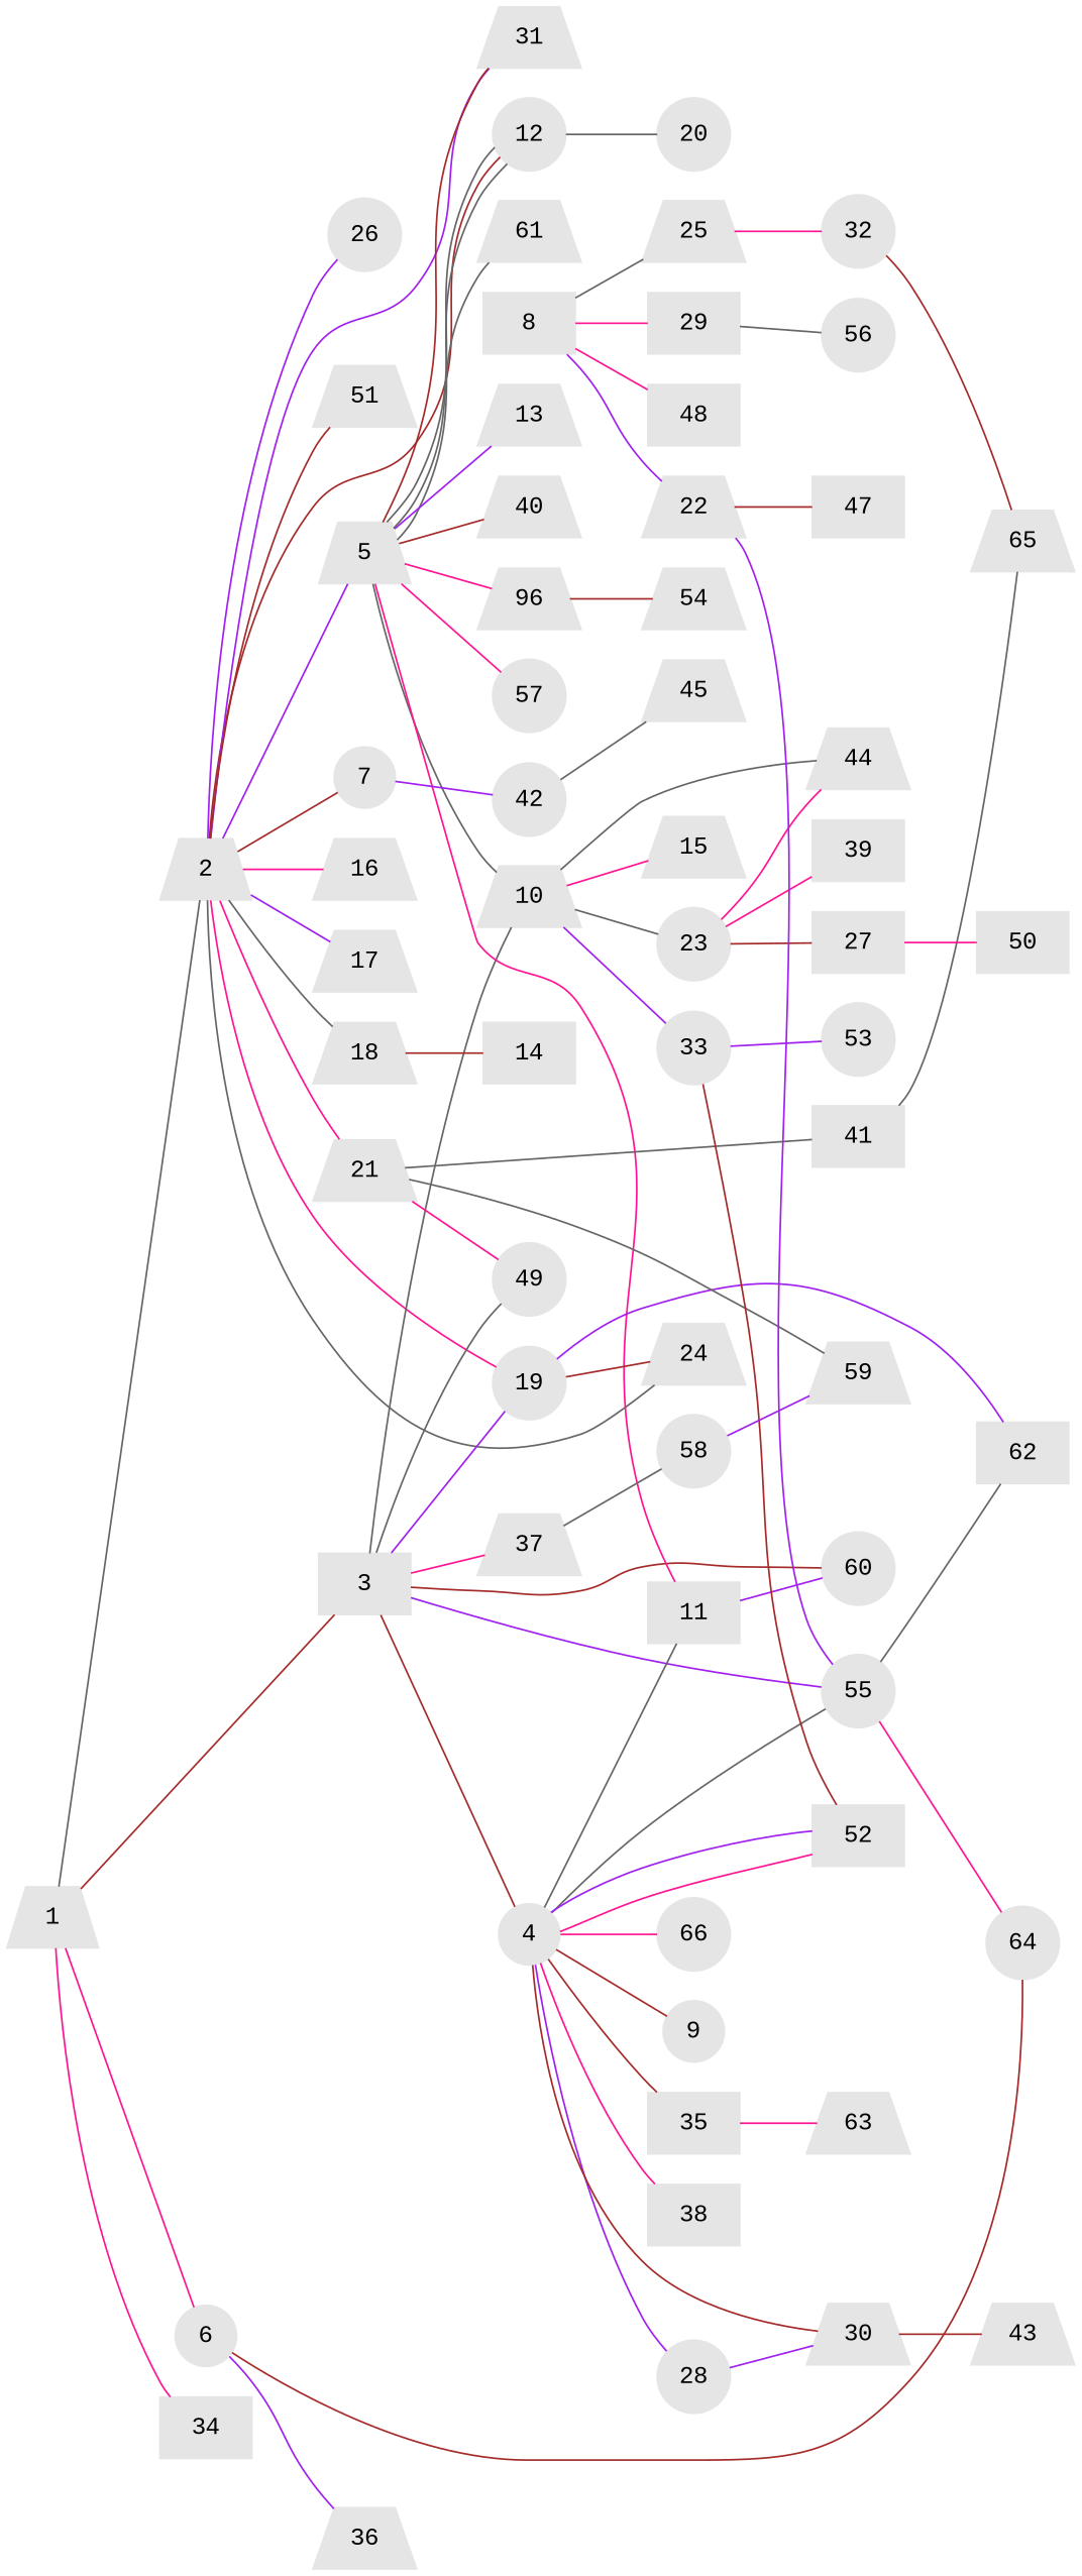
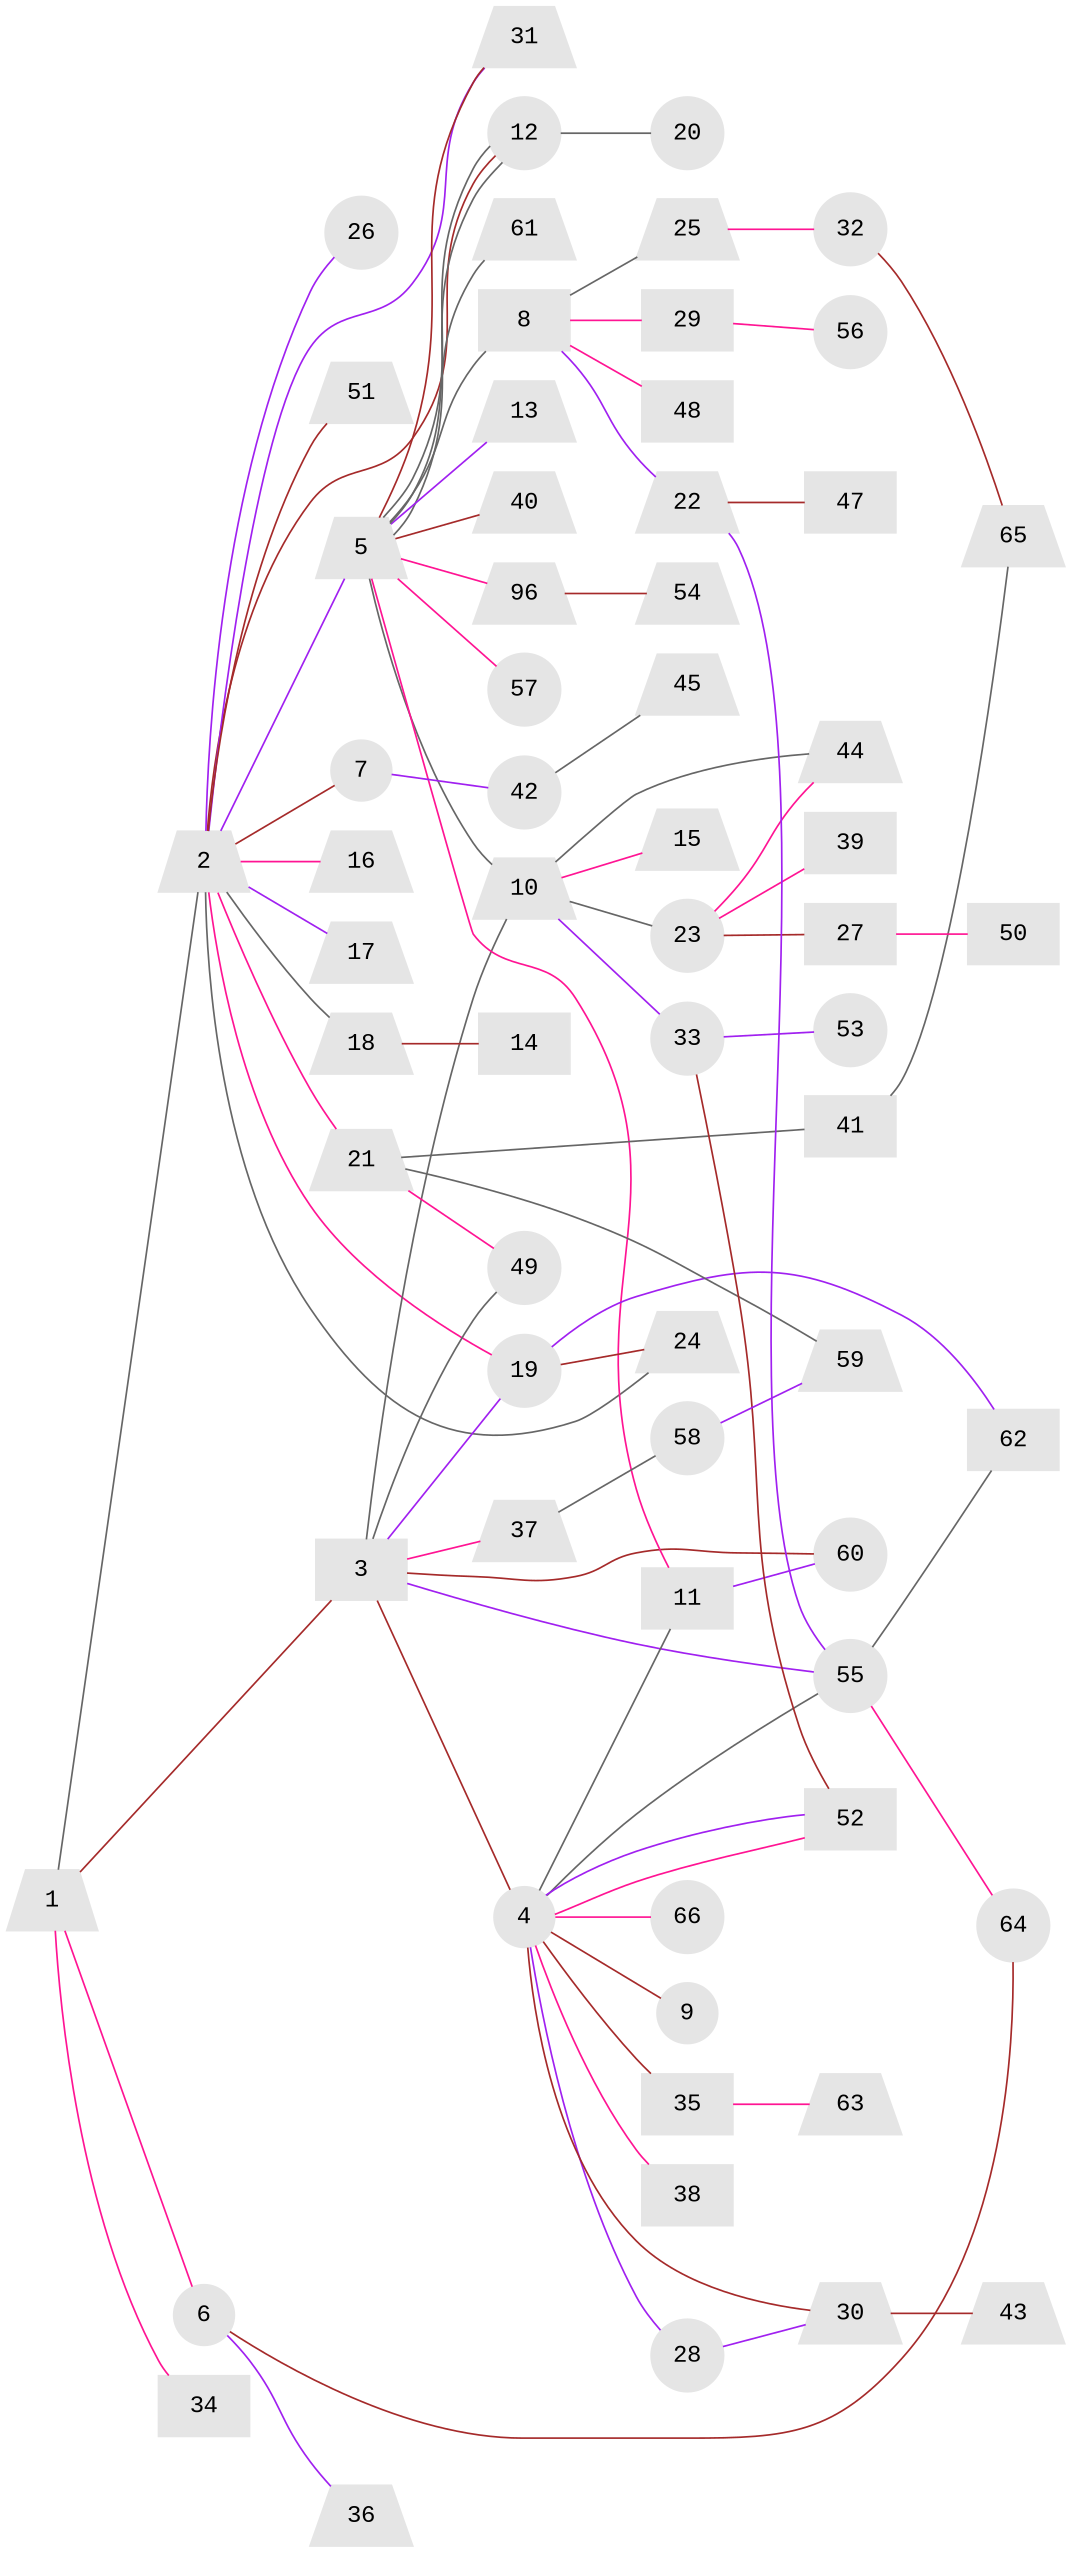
  graph {
    fontname="Liberation Mono"
    rankdir=LR
    node [color=gray90 fontname="Liberation Mono" shape=trapezium style=filled]
    edge [color=gray40 fontname="Liberation Mono"]
    1
    2
    3 [shape=box]
    6 [shape=circle]
    34 [shape=box]
    5
    7 [shape=circle]
    12 [shape=circle]
    16
    17
    18
    19 [shape=circle]
    21
    24
    26 [shape=circle]
    31
    51
    4 [shape=circle]
    10
    37
    49 [shape=circle]
    55 [shape=circle]
    60 [shape=circle]
    36
    64 [shape=circle]
    11 [shape=box]
    8 [shape=box]
    13
    40
    n30 [label=96]
    57 [shape=circle]
    61
    42 [shape=circle]
    20 [shape=circle]
    14 [shape=box]
    62 [shape=box]
    41 [shape=box]
    59
    9 [shape=circle]
    28 [shape=circle]
    30
    35 [shape=box]
    38 [shape=box]
    52 [shape=box]
    66 [shape=circle]
    15
    23 [shape=circle]
    33 [shape=circle]
    44
    58 [shape=circle]
    43
    63
    22
    25
    29 [shape=box]
    48 [shape=box]
    54
    45
    47 [shape=box]
    32 [shape=circle]
    56 [shape=circle]
    27 [shape=box]
    39 [shape=box]
    53 [shape=circle]
    65
    50 [shape=box]
    1 -- 2
    1 -- 3 [color=brown]
    1 -- 6 [color=deeppink]
    1 -- 34 [color=deeppink]
    2 -- 5 [color=purple]
    2 -- 7 [color=brown]
    2 -- 12 [color=brown]
    2 -- 16 [color=deeppink]
    2 -- 17 [color=purple]
    2 -- 18
    2 -- 19 [color=deeppink]
    2 -- 21 [color=deeppink]
    2 -- 24
    2 -- 26 [color=purple]
    2 -- 31 [color=purple]
    2 -- 51 [color=brown]
    3 -- 19 [color=purple]
    3 -- 4 [color=brown]
    3 -- 10
    3 -- 37 [color=deeppink]
    3 -- 49
    3 -- 55 [color=purple]
    3 -- 60 [color=brown]
    6 -- 36 [color=purple]
    6 -- 64 [color=brown]
    5 -- 12
    5 -- 12
    5 -- 31 [color=brown]
    5 -- 10
    5 -- 11 [color=deeppink]
+   5 -- 8
    5 -- 13 [color=purple]
    5 -- 40 [color=brown]
    5 -- n30 [color=deeppink]
    5 -- 57 [color=deeppink]
    5 -- 61
    7 -- 42 [color=purple]
    12 -- 20
    18 -- 14 [color=brown]
    19 -- 24 [color=brown]
    19 -- 62 [color=purple]
    21 -- 49 [color=deeppink]
    21 -- 41
    21 -- 59
    4 -- 55
    4 -- 11
    4 -- 9 [color=brown]
    4 -- 28 [color=purple]
    4 -- 30 [color=brown]
    4 -- 35 [color=brown]
    4 -- 38 [color=deeppink]
    4 -- 52 [color=deeppink]
    4 -- 52 [color=purple]
    4 -- 66 [color=deeppink]
    10 -- 15 [color=deeppink]
    10 -- 23
    10 -- 33 [color=purple]
    10 -- 44
    37 -- 58
    55 -- 64 [color=deeppink]
    55 -- 62
    11 -- 60 [color=purple]
    8 -- 22 [color=purple]
    8 -- 25
    8 -- 29 [color=deeppink]
    8 -- 48 [color=deeppink]
    n30 -- 54 [color=brown]
    42 -- 45
    41 -- 65
    28 -- 30 [color=purple]
    30 -- 43 [color=brown]
    35 -- 63 [color=deeppink]
    23 -- 44 [color=deeppink]
    23 -- 27 [color=brown]
    23 -- 39 [color=deeppink]
    33 -- 52 [color=brown]
    33 -- 53 [color=purple]
    58 -- 59 [color=purple]
    22 -- 55 [color=purple]
    22 -- 47 [color=brown]
    25 -- 32 [color=deeppink]
-   29 -- 56
+   29 -- 56 [color=deeppink]
    32 -- 65 [color=brown]
    27 -- 50 [color=deeppink]
  }
